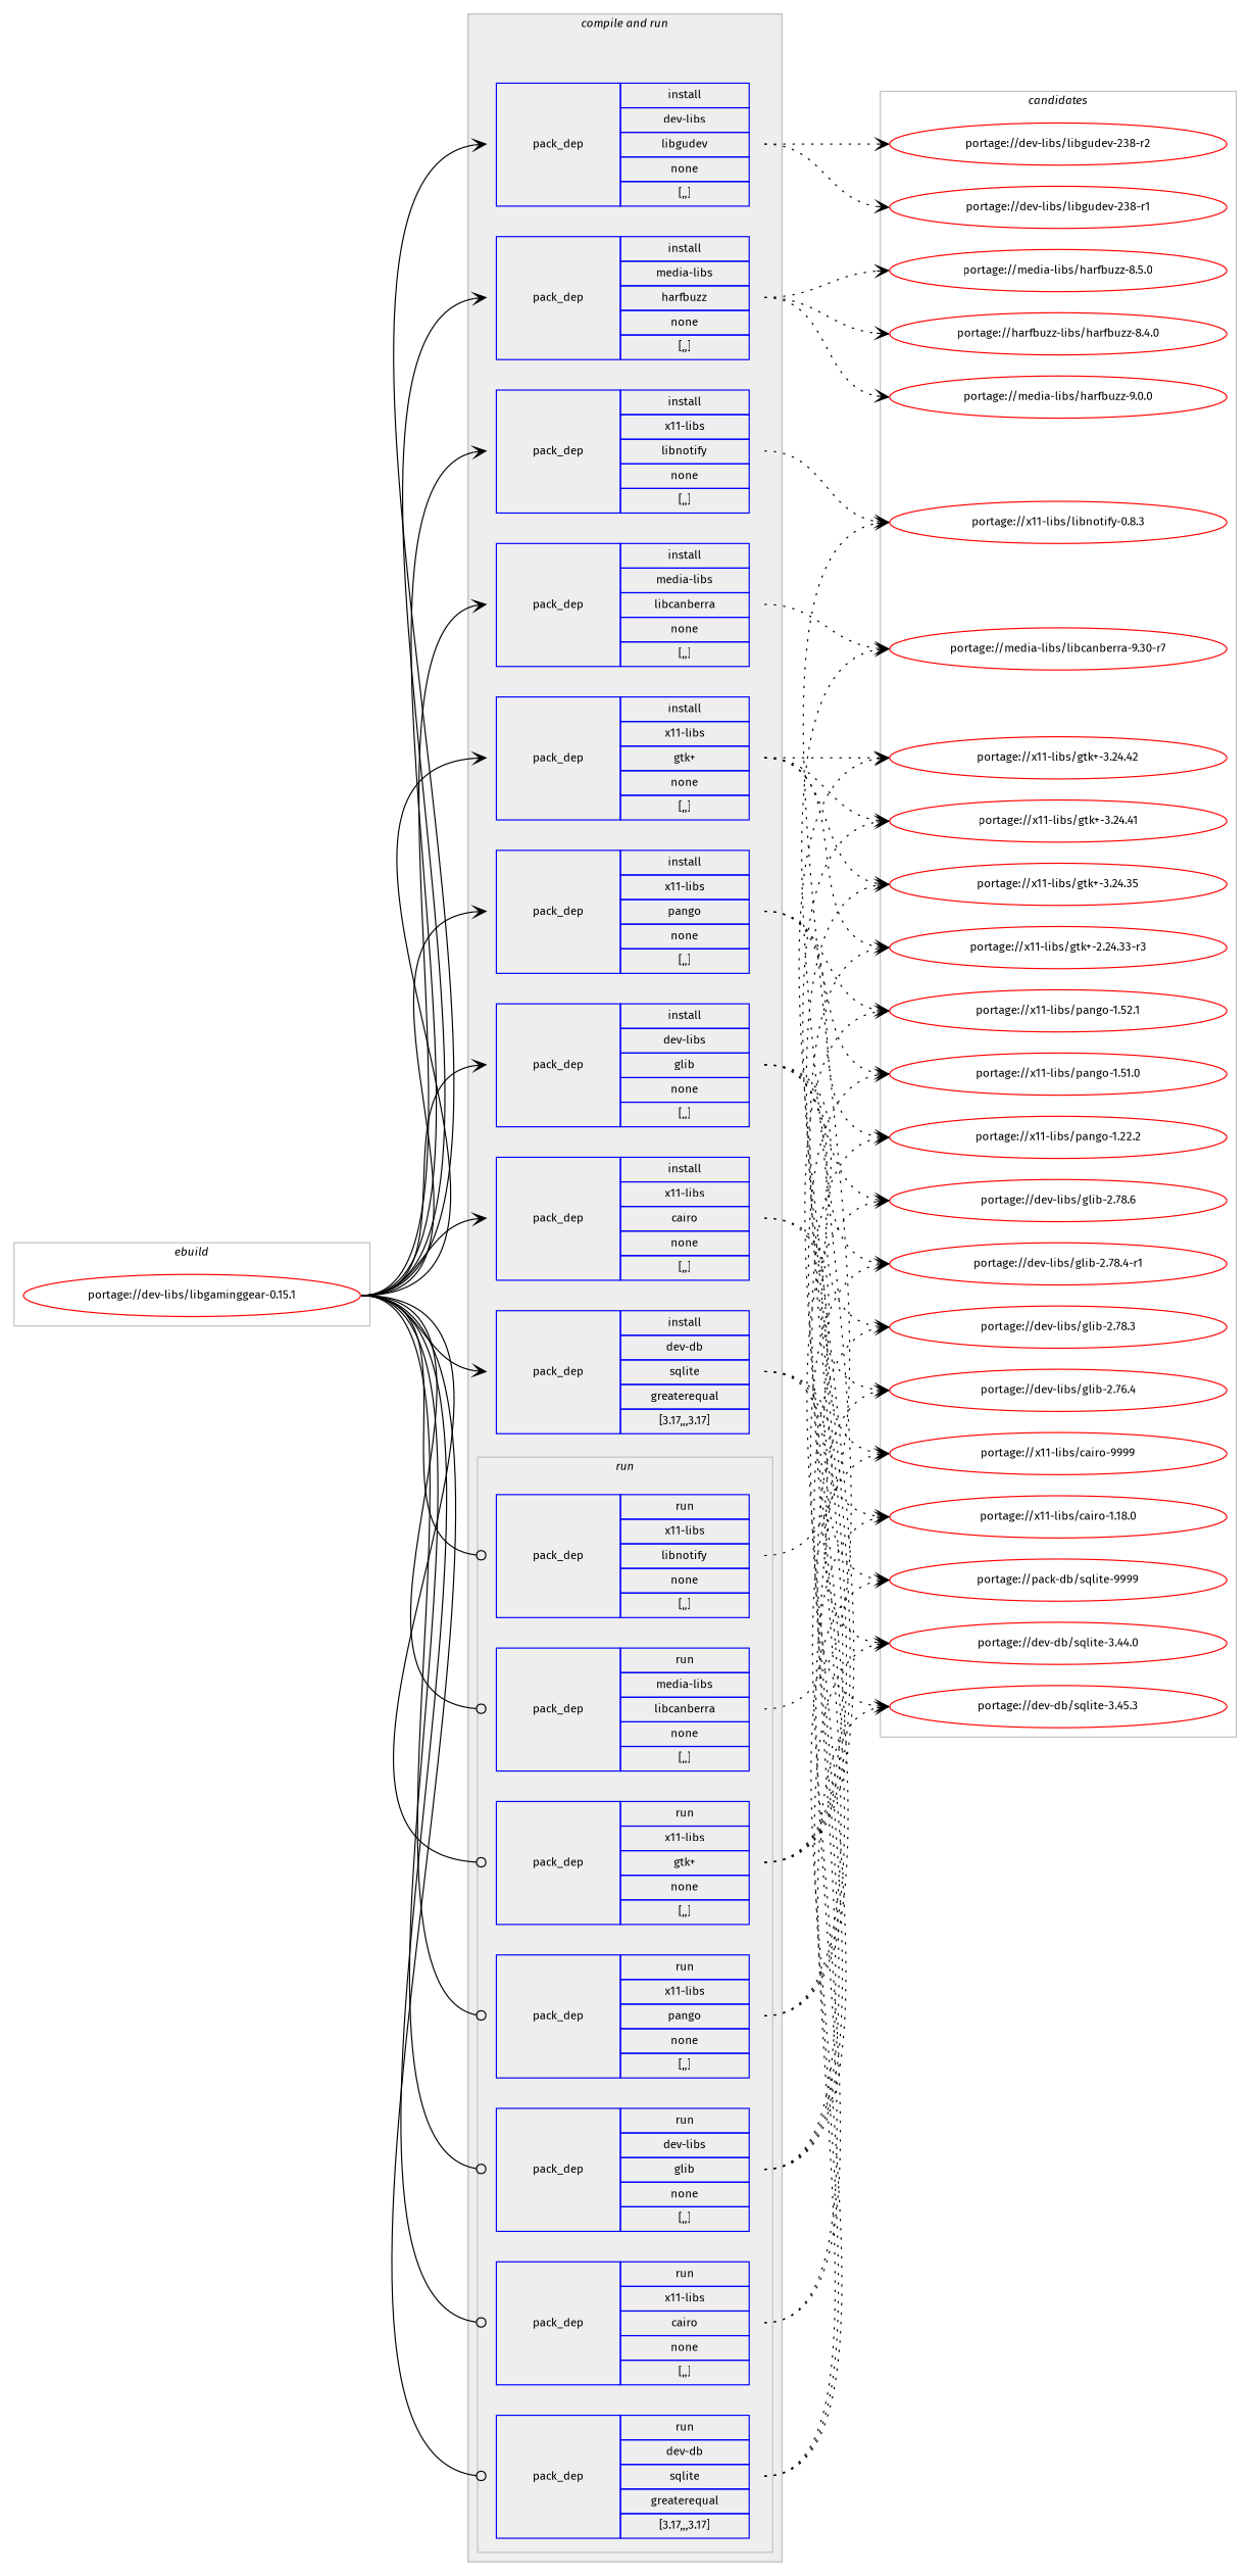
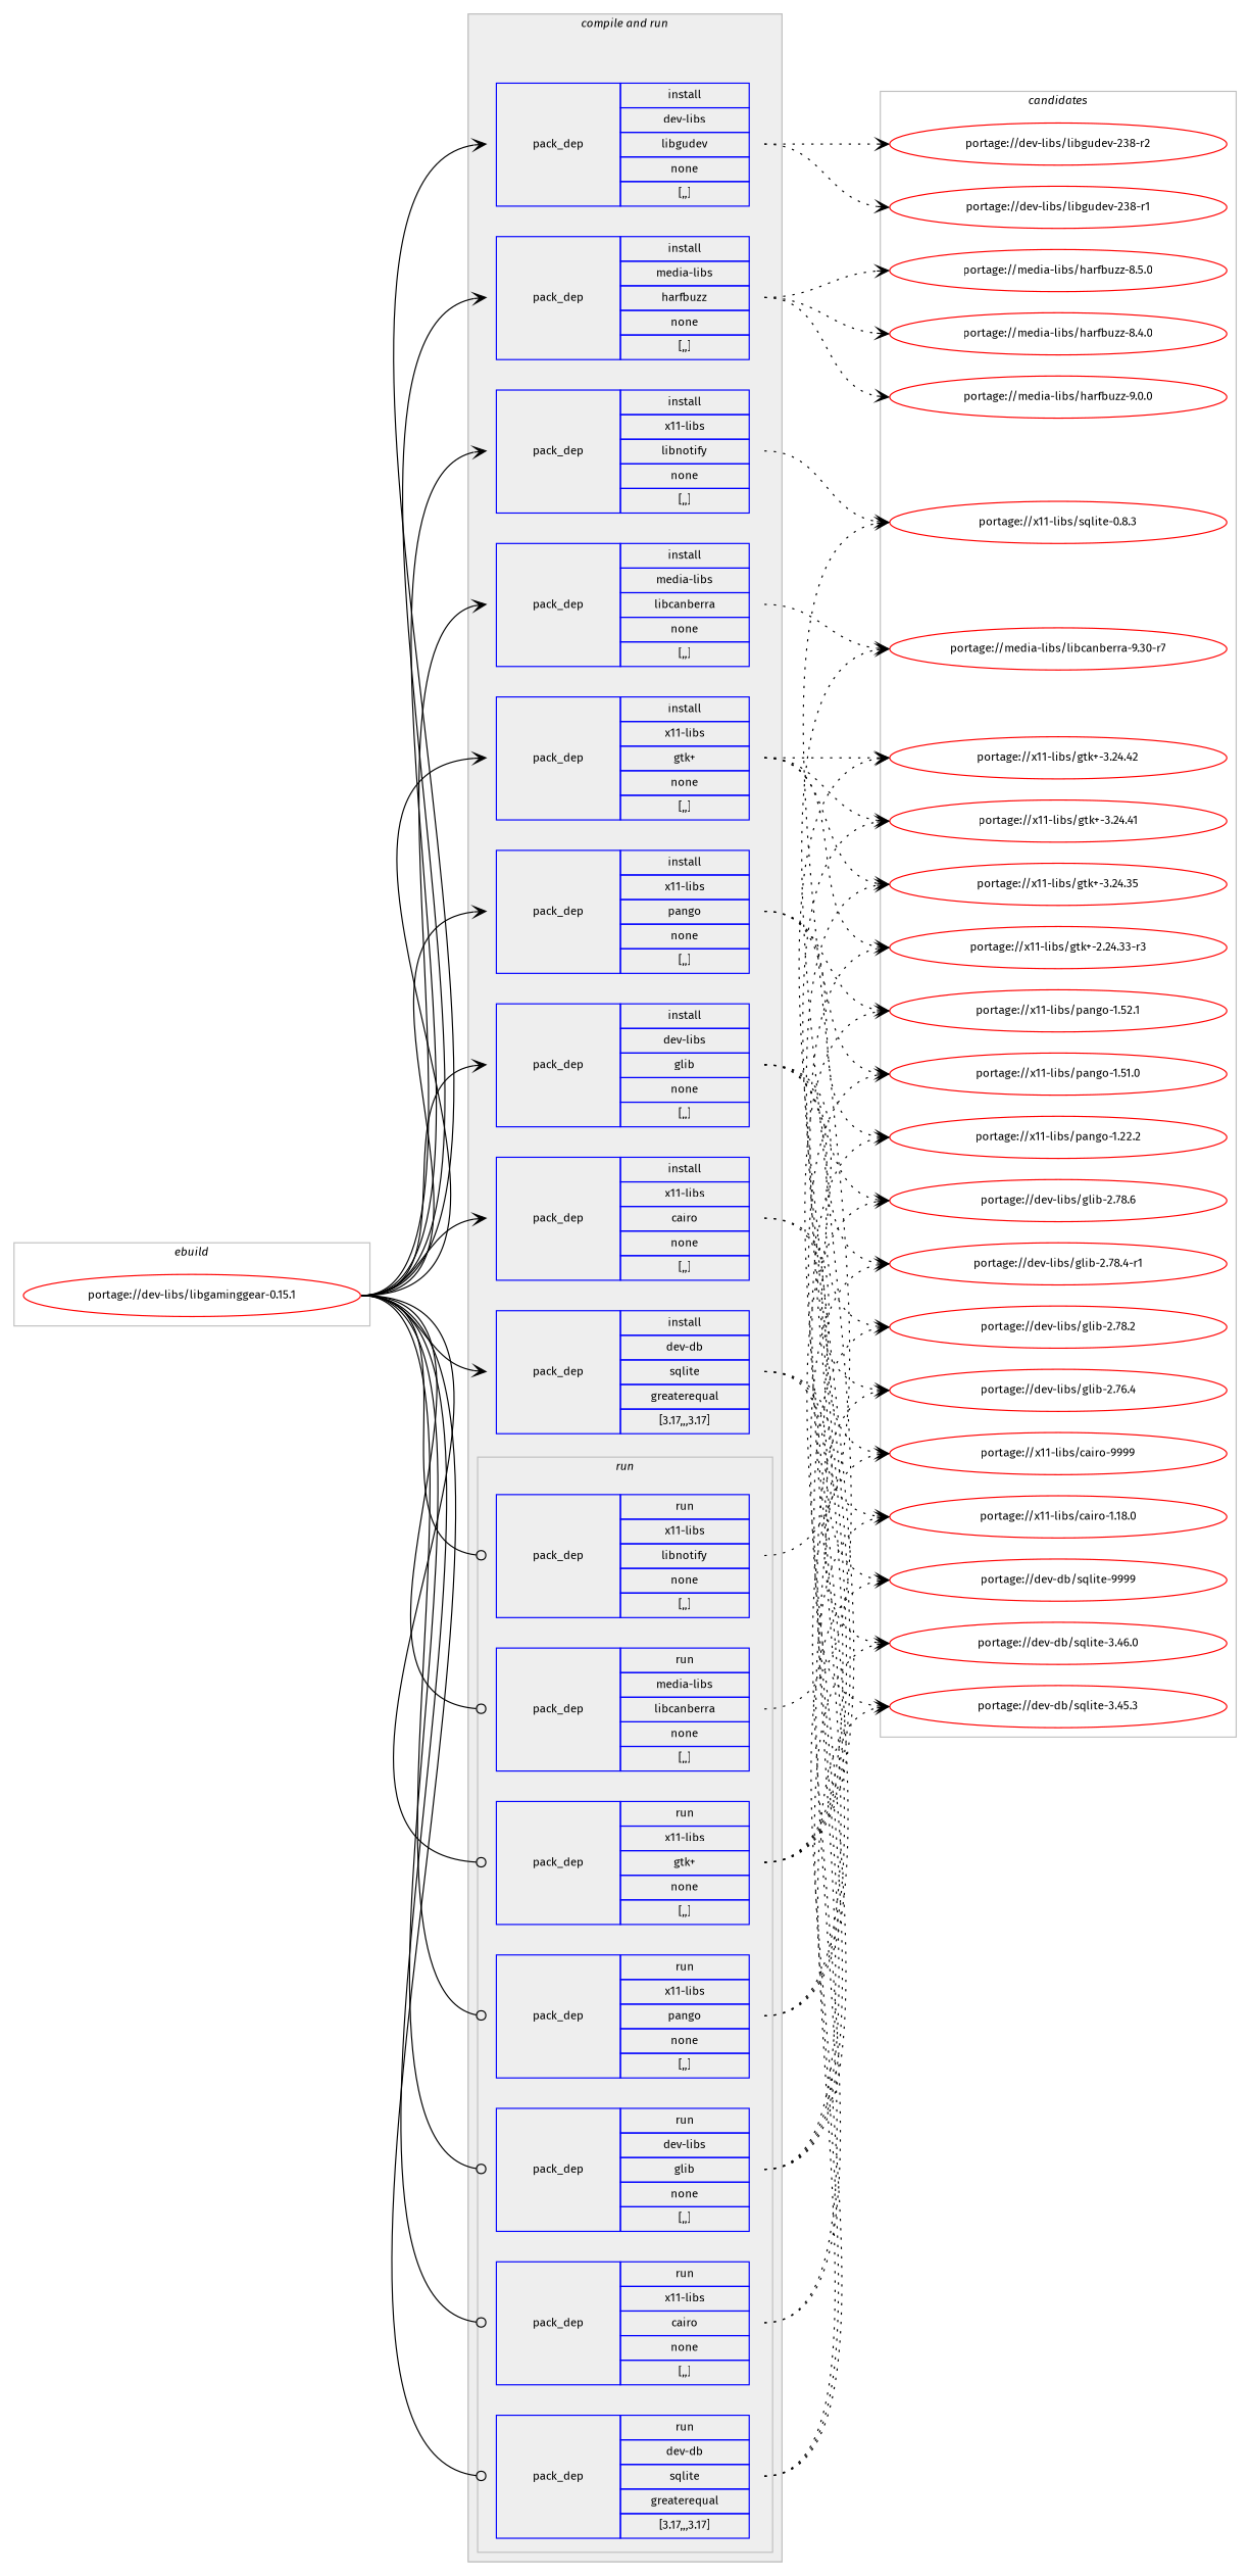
  digraph {
    compound=true
    concentrate=true
    fontname="Fira Sans"
    fontsize=10
    newrank=true
    rankdir=LR
    ranksep=1.5
    node [color=red fontname="Fira Sans" fontsize=10]
    edge [arrowhead=vee fontname="Fira Sans" headport=w style=dotted tailport=e weight=100]
    n1 [label="portage://dev-libs/libgaminggear-0.15.1" width=4]
    n2 [color=blue label=<<TABLE BORDER="0" CELLBORDER="1" CELLSPACING="0" CELLPADDING="4" WIDTH="220"><TR><TD ROWSPAN="6" CELLPADDING="30">pack_dep</TD></TR><TR><TD WIDTH="110">install</TD></TR><TR><TD>dev-db</TD></TR><TR><TD>sqlite</TD></TR><TR><TD>greaterequal</TD></TR><TR><TD>[3.17,,,3.17]</TD></TR></TABLE>> shape=none]
    n3 [color=blue label=<<TABLE BORDER="0" CELLBORDER="1" CELLSPACING="0" CELLPADDING="4" WIDTH="220"><TR><TD ROWSPAN="6" CELLPADDING="30">pack_dep</TD></TR><TR><TD WIDTH="110">install</TD></TR><TR><TD>dev-libs</TD></TR><TR><TD>glib</TD></TR><TR><TD>none</TD></TR><TR><TD>[,,]</TD></TR></TABLE>> shape=none]
    n4 [color=blue label=<<TABLE BORDER="0" CELLBORDER="1" CELLSPACING="0" CELLPADDING="4" WIDTH="220"><TR><TD ROWSPAN="6" CELLPADDING="30">pack_dep</TD></TR><TR><TD WIDTH="110">install</TD></TR><TR><TD>dev-libs</TD></TR><TR><TD>libgudev</TD></TR><TR><TD>none</TD></TR><TR><TD>[,,]</TD></TR></TABLE>> shape=none]
    n5 [color=blue label=<<TABLE BORDER="0" CELLBORDER="1" CELLSPACING="0" CELLPADDING="4" WIDTH="220"><TR><TD ROWSPAN="6" CELLPADDING="30">pack_dep</TD></TR><TR><TD WIDTH="110">install</TD></TR><TR><TD>media-libs</TD></TR><TR><TD>harfbuzz</TD></TR><TR><TD>none</TD></TR><TR><TD>[,,]</TD></TR></TABLE>> shape=none]
    n6 [color=blue label=<<TABLE BORDER="0" CELLBORDER="1" CELLSPACING="0" CELLPADDING="4" WIDTH="220"><TR><TD ROWSPAN="6" CELLPADDING="30">pack_dep</TD></TR><TR><TD WIDTH="110">install</TD></TR><TR><TD>media-libs</TD></TR><TR><TD>libcanberra</TD></TR><TR><TD>none</TD></TR><TR><TD>[,,]</TD></TR></TABLE>> shape=none]
    n7 [color=blue label=<<TABLE BORDER="0" CELLBORDER="1" CELLSPACING="0" CELLPADDING="4" WIDTH="220"><TR><TD ROWSPAN="6" CELLPADDING="30">pack_dep</TD></TR><TR><TD WIDTH="110">install</TD></TR><TR><TD>x11-libs</TD></TR><TR><TD>cairo</TD></TR><TR><TD>none</TD></TR><TR><TD>[,,]</TD></TR></TABLE>> shape=none]
    n8 [color=blue label=<<TABLE BORDER="0" CELLBORDER="1" CELLSPACING="0" CELLPADDING="4" WIDTH="220"><TR><TD ROWSPAN="6" CELLPADDING="30">pack_dep</TD></TR><TR><TD WIDTH="110">install</TD></TR><TR><TD>x11-libs</TD></TR><TR><TD>gtk+</TD></TR><TR><TD>none</TD></TR><TR><TD>[,,]</TD></TR></TABLE>> shape=none]
    n9 [color=blue label=<<TABLE BORDER="0" CELLBORDER="1" CELLSPACING="0" CELLPADDING="4" WIDTH="220"><TR><TD ROWSPAN="6" CELLPADDING="30">pack_dep</TD></TR><TR><TD WIDTH="110">install</TD></TR><TR><TD>x11-libs</TD></TR><TR><TD>libnotify</TD></TR><TR><TD>none</TD></TR><TR><TD>[,,]</TD></TR></TABLE>> shape=none]
    n10 [color=blue label=<<TABLE BORDER="0" CELLBORDER="1" CELLSPACING="0" CELLPADDING="4" WIDTH="220"><TR><TD ROWSPAN="6" CELLPADDING="30">pack_dep</TD></TR><TR><TD WIDTH="110">install</TD></TR><TR><TD>x11-libs</TD></TR><TR><TD>pango</TD></TR><TR><TD>none</TD></TR><TR><TD>[,,]</TD></TR></TABLE>> shape=none]
    n11 [color=blue label=<<TABLE BORDER="0" CELLBORDER="1" CELLSPACING="0" CELLPADDING="4" WIDTH="220"><TR><TD ROWSPAN="6" CELLPADDING="30">pack_dep</TD></TR><TR><TD WIDTH="110">run</TD></TR><TR><TD>dev-db</TD></TR><TR><TD>sqlite</TD></TR><TR><TD>greaterequal</TD></TR><TR><TD>[3.17,,,3.17]</TD></TR></TABLE>> shape=none]
    n12 [color=blue label=<<TABLE BORDER="0" CELLBORDER="1" CELLSPACING="0" CELLPADDING="4" WIDTH="220"><TR><TD ROWSPAN="6" CELLPADDING="30">pack_dep</TD></TR><TR><TD WIDTH="110">run</TD></TR><TR><TD>dev-libs</TD></TR><TR><TD>glib</TD></TR><TR><TD>none</TD></TR><TR><TD>[,,]</TD></TR></TABLE>> shape=none]
    n13 [color=blue label=<<TABLE BORDER="0" CELLBORDER="1" CELLSPACING="0" CELLPADDING="4" WIDTH="220"><TR><TD ROWSPAN="6" CELLPADDING="30">pack_dep</TD></TR><TR><TD WIDTH="110">run</TD></TR><TR><TD>media-libs</TD></TR><TR><TD>libcanberra</TD></TR><TR><TD>none</TD></TR><TR><TD>[,,]</TD></TR></TABLE>> shape=none]
    n14 [color=blue label=<<TABLE BORDER="0" CELLBORDER="1" CELLSPACING="0" CELLPADDING="4" WIDTH="220"><TR><TD ROWSPAN="6" CELLPADDING="30">pack_dep</TD></TR><TR><TD WIDTH="110">run</TD></TR><TR><TD>x11-libs</TD></TR><TR><TD>cairo</TD></TR><TR><TD>none</TD></TR><TR><TD>[,,]</TD></TR></TABLE>> shape=none]
    n15 [color=blue label=<<TABLE BORDER="0" CELLBORDER="1" CELLSPACING="0" CELLPADDING="4" WIDTH="220"><TR><TD ROWSPAN="6" CELLPADDING="30">pack_dep</TD></TR><TR><TD WIDTH="110">run</TD></TR><TR><TD>x11-libs</TD></TR><TR><TD>gtk+</TD></TR><TR><TD>none</TD></TR><TR><TD>[,,]</TD></TR></TABLE>> shape=none]
    n16 [color=blue label=<<TABLE BORDER="0" CELLBORDER="1" CELLSPACING="0" CELLPADDING="4" WIDTH="220"><TR><TD ROWSPAN="6" CELLPADDING="30">pack_dep</TD></TR><TR><TD WIDTH="110">run</TD></TR><TR><TD>x11-libs</TD></TR><TR><TD>libnotify</TD></TR><TR><TD>none</TD></TR><TR><TD>[,,]</TD></TR></TABLE>> shape=none]
    n17 [color=blue label=<<TABLE BORDER="0" CELLBORDER="1" CELLSPACING="0" CELLPADDING="4" WIDTH="220"><TR><TD ROWSPAN="6" CELLPADDING="30">pack_dep</TD></TR><TR><TD WIDTH="110">run</TD></TR><TR><TD>x11-libs</TD></TR><TR><TD>pango</TD></TR><TR><TD>none</TD></TR><TR><TD>[,,]</TD></TR></TABLE>> shape=none]
-   n18 [label="portage://pack-db/sqlite-9999" width=4]
-   n19 [label="portage://dev-db/sqlite-3.44.0" width=4]
+   n18 [label="portage://dev-db/sqlite-9999" width=4]
+   n19 [label="portage://dev-db/sqlite-3.46.0" width=4]
    n20 [label="portage://dev-db/sqlite-3.45.3" width=4]
-   n21 [label="portage://x11-libs/libnotify-0.8.3" width=4]
+   n21 [label="portage://x11-libs/sqlite-0.8.3" width=4]
    n22 [label="portage://dev-libs/glib-2.78.6" width=4]
    n23 [label="portage://dev-libs/glib-2.78.4-r1" width=4]
-   n24 [label="portage://dev-libs/glib-2.78.3" width=4]
+   n24 [label="portage://dev-libs/glib-2.78.2" width=4]
    n25 [label="portage://dev-libs/glib-2.76.4" width=4]
    n26 [label="portage://dev-libs/libgudev-238-r2" width=4]
    n27 [label="portage://dev-libs/libgudev-238-r1" width=4]
    n28 [label="portage://media-libs/harfbuzz-9.0.0" width=4]
    n29 [label="portage://media-libs/harfbuzz-8.5.0" width=4]
-   n30 [label="portage://harfbuzz-libs/harfbuzz-8.4.0" width=4]
+   n30 [label="portage://media-libs/harfbuzz-8.4.0" width=4]
    n31 [label="portage://media-libs/libcanberra-9.30-r7" width=4]
    n32 [label="portage://x11-libs/cairo-9999" width=4]
    n33 [label="portage://x11-libs/cairo-1.18.0" width=4]
    n34 [label="portage://x11-libs/gtk+-3.24.42" width=4]
    n35 [label="portage://x11-libs/gtk+-3.24.41" width=4]
    n36 [label="portage://x11-libs/gtk+-3.24.35" width=4]
    n37 [label="portage://x11-libs/gtk+-2.24.33-r3" width=4]
    n38 [label="portage://x11-libs/pango-1.22.2" width=4]
    n39 [label="portage://x11-libs/pango-1.52.1" width=4]
    n40 [label="portage://x11-libs/pango-1.51.0" width=4]
    subgraph cluster_1 {
      color=gray
      label=<<i>ebuild</i>>
      n1
    }
    subgraph cluster_2 {
      color=gray
      label=<<i>dependencies</i>>
      subgraph cluster_3 {
        color=gray
        fillcolor="#eeeeee"
        label=<<i>compile</i>>
        style=filled
        subgraph sub_4 {
          color=gray
          fillcolor="#eeeeee"
          label=<<i>compile</i>>
          style=filled
          n2
        }
        subgraph sub_5 {
          color=gray
          fillcolor="#eeeeee"
          label=<<i>compile</i>>
          style=filled
          n3
        }
        subgraph sub_6 {
          color=gray
          fillcolor="#eeeeee"
          label=<<i>compile</i>>
          style=filled
          n4
        }
        subgraph sub_7 {
          color=gray
          fillcolor="#eeeeee"
          label=<<i>compile</i>>
          style=filled
          n5
        }
        subgraph sub_8 {
          color=gray
          fillcolor="#eeeeee"
          label=<<i>compile</i>>
          style=filled
          n6
        }
        subgraph sub_9 {
          color=gray
          fillcolor="#eeeeee"
          label=<<i>compile</i>>
          style=filled
          n7
        }
        subgraph sub_10 {
          color=gray
          fillcolor="#eeeeee"
          label=<<i>compile</i>>
          style=filled
          n8
        }
        subgraph sub_11 {
          color=gray
          fillcolor="#eeeeee"
          label=<<i>compile</i>>
          style=filled
          n9
        }
        subgraph sub_12 {
          color=gray
          fillcolor="#eeeeee"
          label=<<i>compile</i>>
          style=filled
          n10
        }
      }
      subgraph cluster_13 {
        color=gray
        fillcolor="#eeeeee"
        label=<<i>compile and run</i>>
        style=filled
      }
      subgraph cluster_14 {
        color=gray
        fillcolor="#eeeeee"
        label=<<i>run</i>>
        style=filled
        subgraph sub_15 {
          color=gray
          fillcolor="#eeeeee"
          label=<<i>run</i>>
          style=filled
          n11
        }
        subgraph sub_16 {
          color=gray
          fillcolor="#eeeeee"
          label=<<i>run</i>>
          style=filled
          n12
        }
        subgraph sub_17 {
          color=gray
          fillcolor="#eeeeee"
          label=<<i>run</i>>
          style=filled
          n13
        }
        subgraph sub_18 {
          color=gray
          fillcolor="#eeeeee"
          label=<<i>run</i>>
          style=filled
          n14
        }
        subgraph sub_19 {
          color=gray
          fillcolor="#eeeeee"
          label=<<i>run</i>>
          style=filled
          n15
        }
        subgraph sub_20 {
          color=gray
          fillcolor="#eeeeee"
          label=<<i>run</i>>
          style=filled
          n16
        }
        subgraph sub_21 {
          color=gray
          fillcolor="#eeeeee"
          label=<<i>run</i>>
          style=filled
          n17
        }
      }
    }
    subgraph cluster_22 {
      color=gray
      label=<<i>candidates</i>>
      rank=same
      subgraph sub_23 {
        color=black
        label=<<i>candidates</i>>
        nodesep=1
        rank=same
        n18
        n19
        n20
      }
      subgraph sub_24 {
        color=black
        label=<<i>candidates</i>>
        nodesep=1
        rank=same
        n21
      }
      subgraph sub_25 {
        color=black
        label=<<i>candidates</i>>
        nodesep=1
        rank=same
        n22
        n23
        n24
        n25
      }
      subgraph sub_26 {
        color=black
        label=<<i>candidates</i>>
        nodesep=1
        rank=same
        n26
        n27
      }
      subgraph sub_27 {
        color=black
        label=<<i>candidates</i>>
        nodesep=1
        rank=same
        n28
        n29
        n30
      }
      subgraph sub_28 {
        color=black
        label=<<i>candidates</i>>
        nodesep=1
        rank=same
        n31
      }
      subgraph sub_29 {
        color=black
        label=<<i>candidates</i>>
        nodesep=1
        rank=same
        n32
        n33
      }
      subgraph sub_30 {
        color=black
        label=<<i>candidates</i>>
        nodesep=1
        rank=same
        n34
        n35
        n36
        n37
      }
      subgraph sub_31 {
        color=black
        label=<<i>candidates</i>>
        nodesep=1
        rank=same
        n38
        n39
        n40
      }
      subgraph sub_32 {
        color=black
        label=<<i>candidates</i>>
        nodesep=1
        rank=same
        n18
        n19
        n20
      }
      subgraph sub_33 {
        color=black
        label=<<i>candidates</i>>
        nodesep=1
        rank=same
        n22
        n23
        n24
        n25
      }
      subgraph sub_34 {
        color=black
        label=<<i>candidates</i>>
        nodesep=1
        rank=same
        n31
      }
      subgraph sub_35 {
        color=black
        label=<<i>candidates</i>>
        nodesep=1
        rank=same
        n32
        n33
      }
      subgraph sub_36 {
        color=black
        label=<<i>candidates</i>>
        nodesep=1
        rank=same
        n34
        n35
        n36
        n37
      }
      subgraph sub_37 {
        color=black
        label=<<i>candidates</i>>
        nodesep=1
        rank=same
        n21
      }
      subgraph sub_38 {
        color=black
        label=<<i>candidates</i>>
        nodesep=1
        rank=same
        n38
        n39
        n40
      }
    }
    n1 -> n2 [style=solid weight=20]
    n1 -> n3 [style=solid weight=20]
    n1 -> n4 [style=solid weight=20]
    n1 -> n5 [style=solid weight=20]
    n1 -> n6 [style=solid weight=20]
    n1 -> n7 [style=solid weight=20]
    n1 -> n8 [style=solid weight=20]
    n1 -> n9 [style=solid weight=20]
    n1 -> n10 [style=solid weight=20]
    n1 -> n11 [arrowhead=odot style=solid weight=20]
    n1 -> n12 [arrowhead=odot style=solid weight=20]
    n1 -> n13 [arrowhead=odot style=solid weight=20]
    n1 -> n14 [arrowhead=odot style=solid weight=20]
    n1 -> n15 [arrowhead=odot style=solid weight=20]
    n1 -> n16 [arrowhead=odot style=solid weight=20]
    n1 -> n17 [arrowhead=odot style=solid weight=20]
    n2 -> n18
    n2 -> n19
    n2 -> n20
    n3 -> n22
    n3 -> n23
    n3 -> n24
    n3 -> n25
    n4 -> n26
    n4 -> n27
    n5 -> n28
    n5 -> n29
    n5 -> n30
    n6 -> n31
    n7 -> n32
    n7 -> n33
    n8 -> n34
    n8 -> n35
    n8 -> n36
    n8 -> n37
    n9 -> n21
    n10 -> n38
    n10 -> n39
    n10 -> n40
    n11 -> n18
    n11 -> n19
    n11 -> n20
    n12 -> n22
    n12 -> n23
    n12 -> n24
    n12 -> n25
    n13 -> n31
    n14 -> n32
    n14 -> n33
    n15 -> n34
    n15 -> n35
    n15 -> n36
    n15 -> n37
    n16 -> n21
    n17 -> n38
    n17 -> n39
    n17 -> n40
  }
